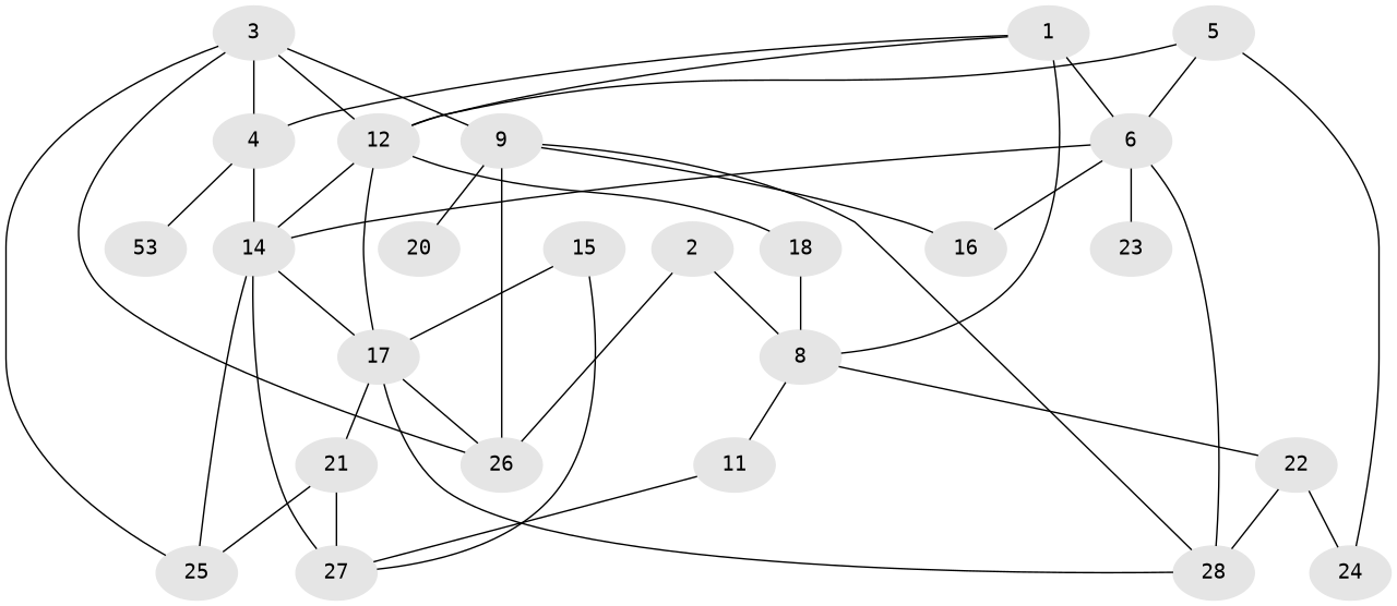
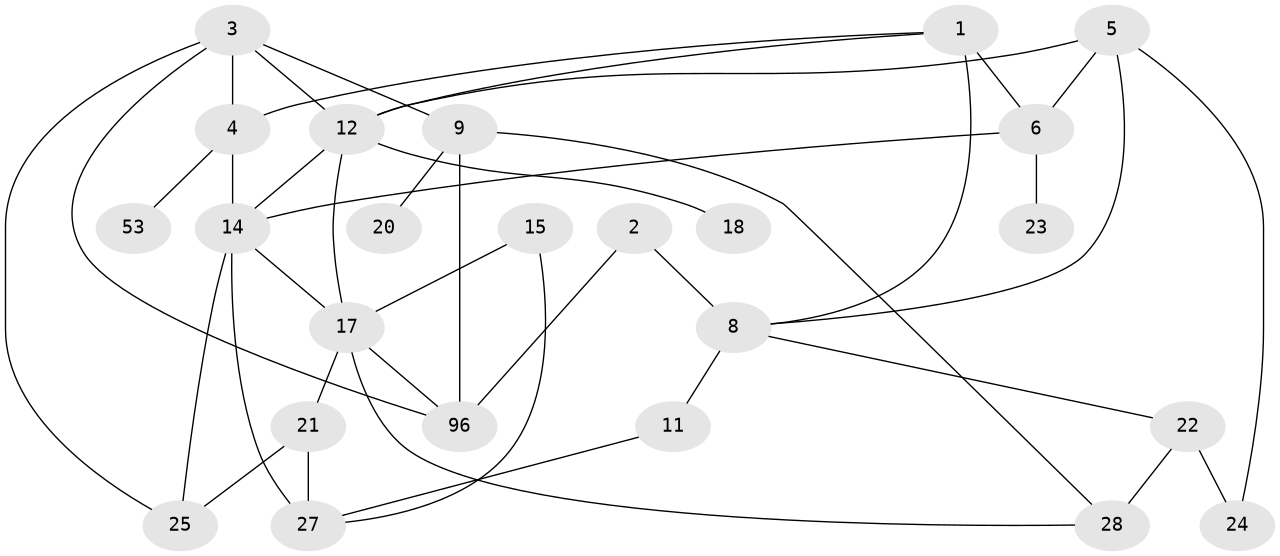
  graph {
    fontname="DejaVu Sans Mono"
    node [color=gray90 fontname="DejaVu Sans Mono" style=filled]
    edge [fontname="DejaVu Sans Mono" weight=1.0]
    1
    4
    6
    8
    12
    n6 [label=53]
    14
-   16
    23
    28
    11
    22
    17
    18
    2
-   26
+   26 [label=96]
    3
    9
    25
    20
    27
    5
    24
    21
    15
    1 -- 4
    1 -- 6 [weight=2.0]
    1 -- 8
    1 -- 12
    4 -- n6
    4 -- 14
    6 -- 14 [weight=2.0]
-   6 -- 16 [weight=2.0]
    6 -- 23
-   6 -- 28 [weight=2.0]
    8 -- 11
    8 -- 22
    12 -- 14
    12 -- 17
    12 -- 18
    14 -- 17
    14 -- 25
    14 -- 27 [weight=2.0]
    11 -- 27
    22 -- 28
    22 -- 24
    17 -- 28
    17 -- 26
    17 -- 21
    2 -- 8
    2 -- 26
    3 -- 4
    3 -- 12
    3 -- 26
    3 -- 9
    3 -- 25
-   9 -- 16
    9 -- 28
    9 -- 26
    9 -- 20
    5 -- 6
-   18 -- 8
+   5 -- 8
    5 -- 12
    5 -- 24
    21 -- 25
    21 -- 27
    15 -- 17
    15 -- 27
  }
